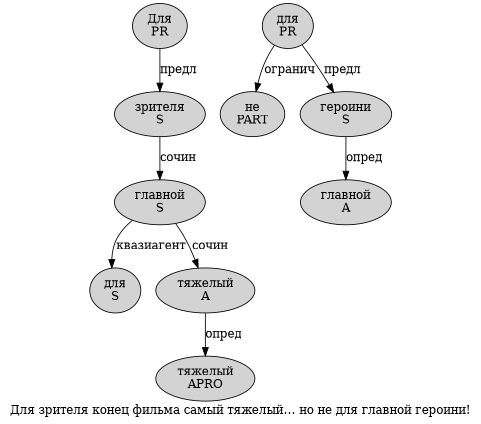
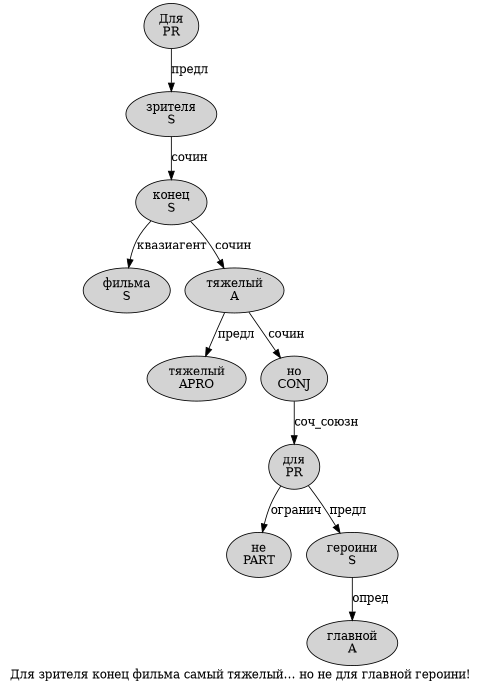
  digraph {
    label="Для зрителя конец фильма самый тяжелый… но не для главной героини!"
    node [fillcolor=lightgray penwidth=1 shape=ellipse style=filled]
    n1 [label="Для\nPR"]
    n2 [label="зрителя\nS"]
-   n3 [label="главной\nS"]
-   n4 [label="для\nS"]
+   n3 [label="конец\nS"]
+   n4 [label="фильма\nS"]
    n5 [label="тяжелый\nA"]
    n6 [label="тяжелый\nAPRO"]
+   n7 [label="но\nCONJ"]
    n8 [label="для\nPR"]
    n9 [label="не\nPART"]
    n10 [label="героини\nS"]
    n11 [label="главной\nA"]
    n1 -> n2 [label="предл"]
    n2 -> n3 [label="сочин"]
    n3 -> n4 [label="квазиагент"]
    n3 -> n5 [label="сочин"]
-   n5 -> n6 [label="опред"]
+   n5 -> n6 [label="предл"]
+   n5 -> n7 [label="сочин"]
+   n7 -> n8 [label="соч_союзн"]
    n8 -> n9 [label="огранич"]
    n8 -> n10 [label="предл"]
    n10 -> n11 [label="опред"]
  }
